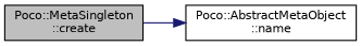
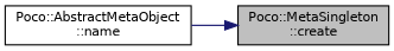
  digraph {
    rankdir=LR
    node [color=black fontname=Helvetica fontsize=10 shape=record style=filled]
    n1 [fillcolor=grey75 fontcolor=black height=0.2 label="Poco::MetaSingleton\l::create" width=0.4]
    n2 [fillcolor=white height=0.2 label="Poco::AbstractMetaObject\l::name" width=0.4]
-   n1 -> n2 [color=midnightblue fontname=Helvetica fontsize=10 labelfontname=Helvetica labelfontsize=10 style=solid]
+   n2 -> n1 [color=midnightblue fontname=Helvetica fontsize=10 labelfontname=Helvetica labelfontsize=10 style=solid]
  }
